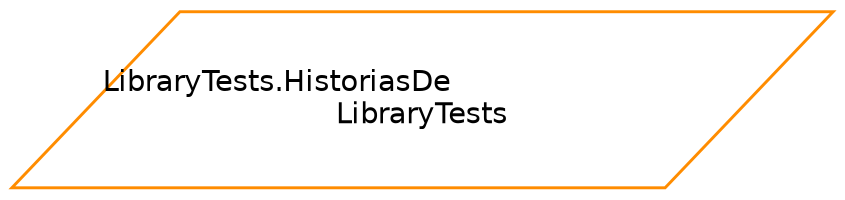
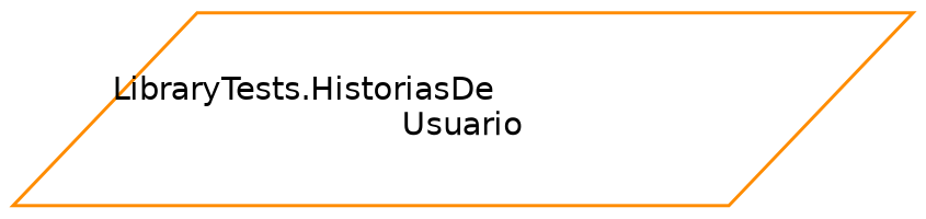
  digraph {
    rankdir=TB
-   n1 [color=darkorange fillcolor=white fontname=Helvetica fontsize=10 height=0.2 label="LibraryTests.HistoriasDe\lLibraryTests" shape=parallelogram style=filled width=0.4]
+   n1 [color=darkorange fillcolor=white fontname=Helvetica fontsize=10 height=0.2 label="LibraryTests.HistoriasDe\lUsuario" shape=parallelogram style=filled width=0.4]
  }
